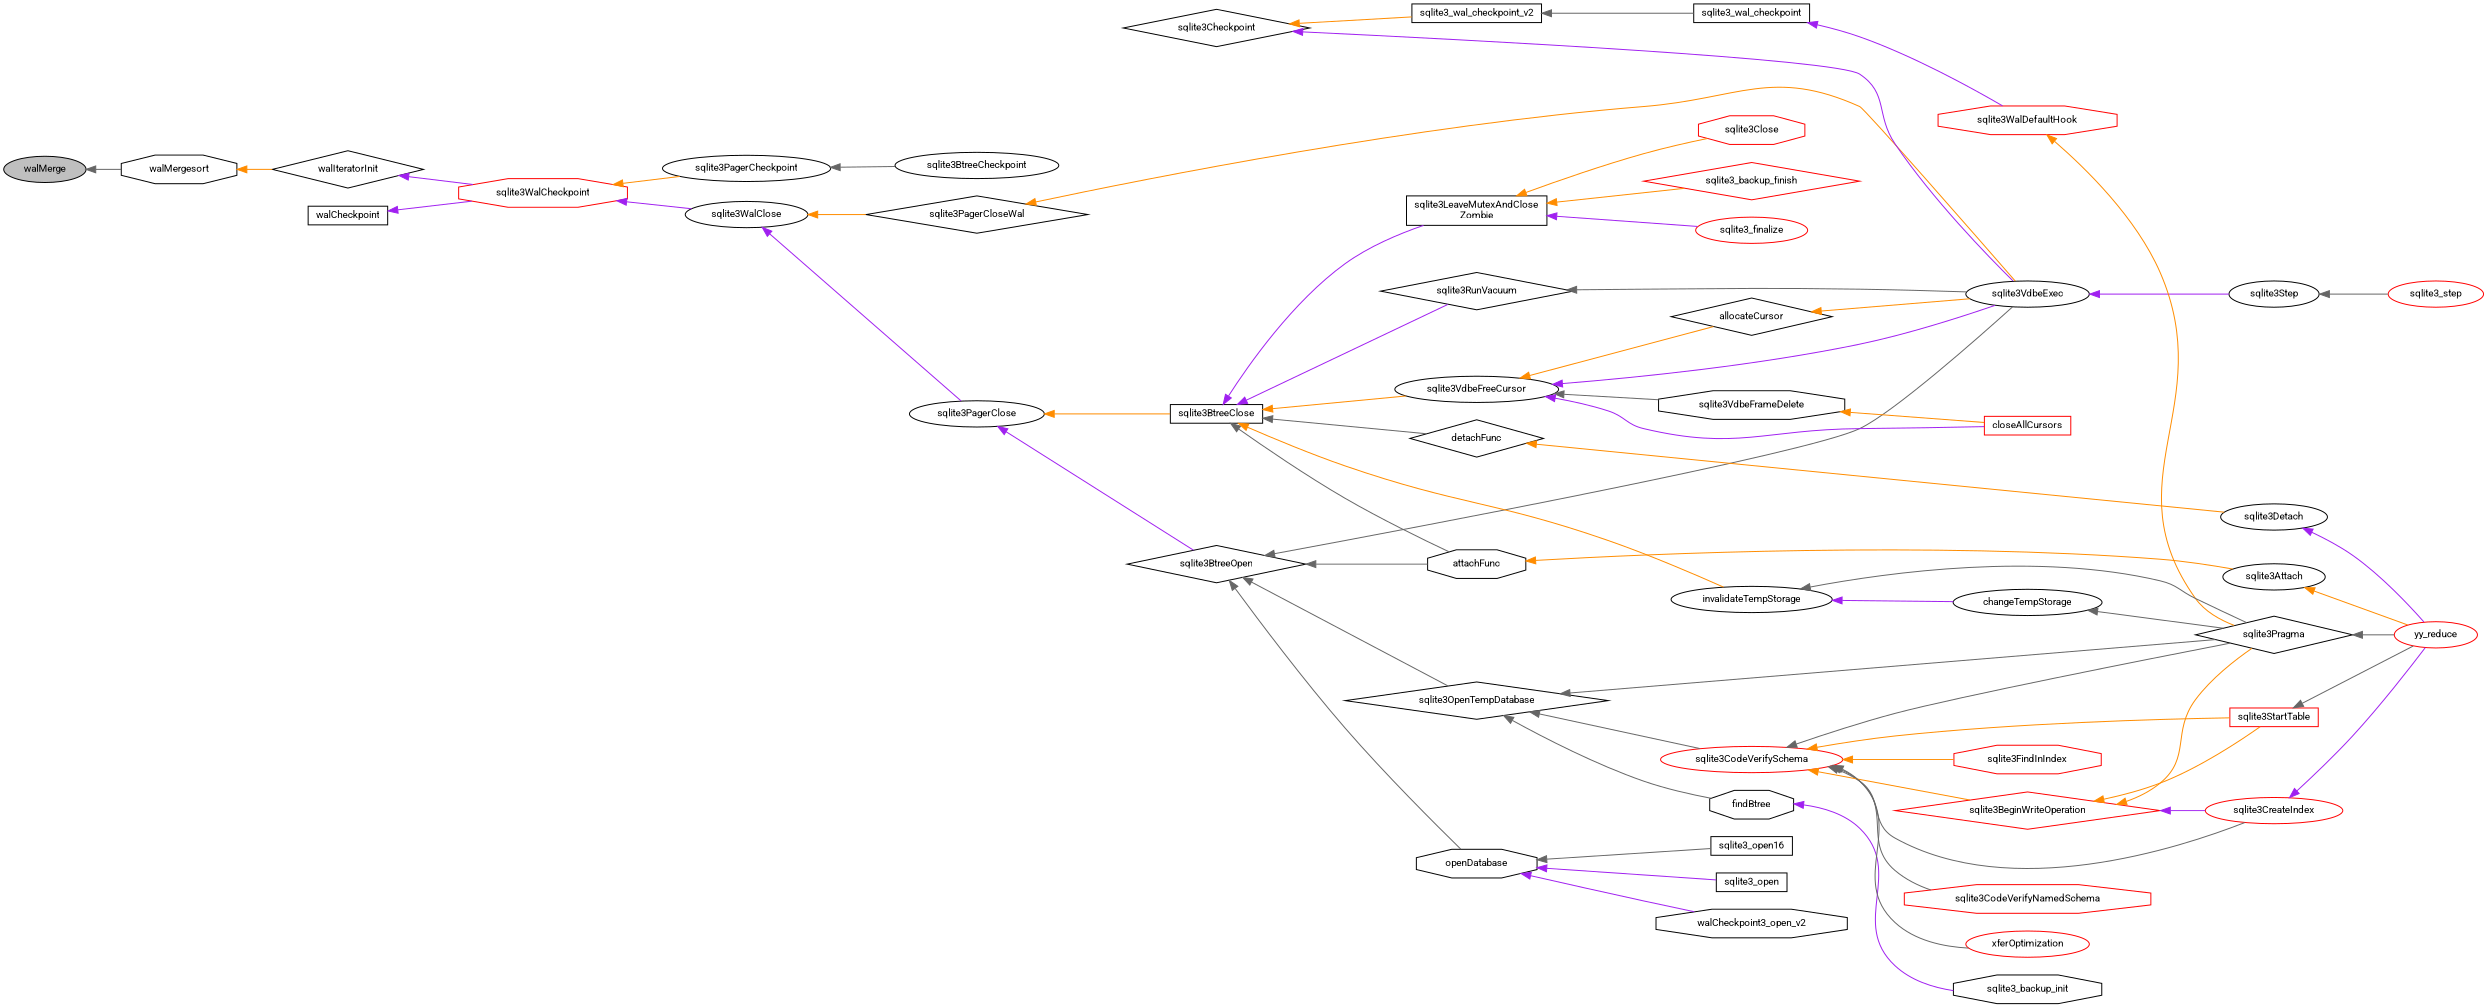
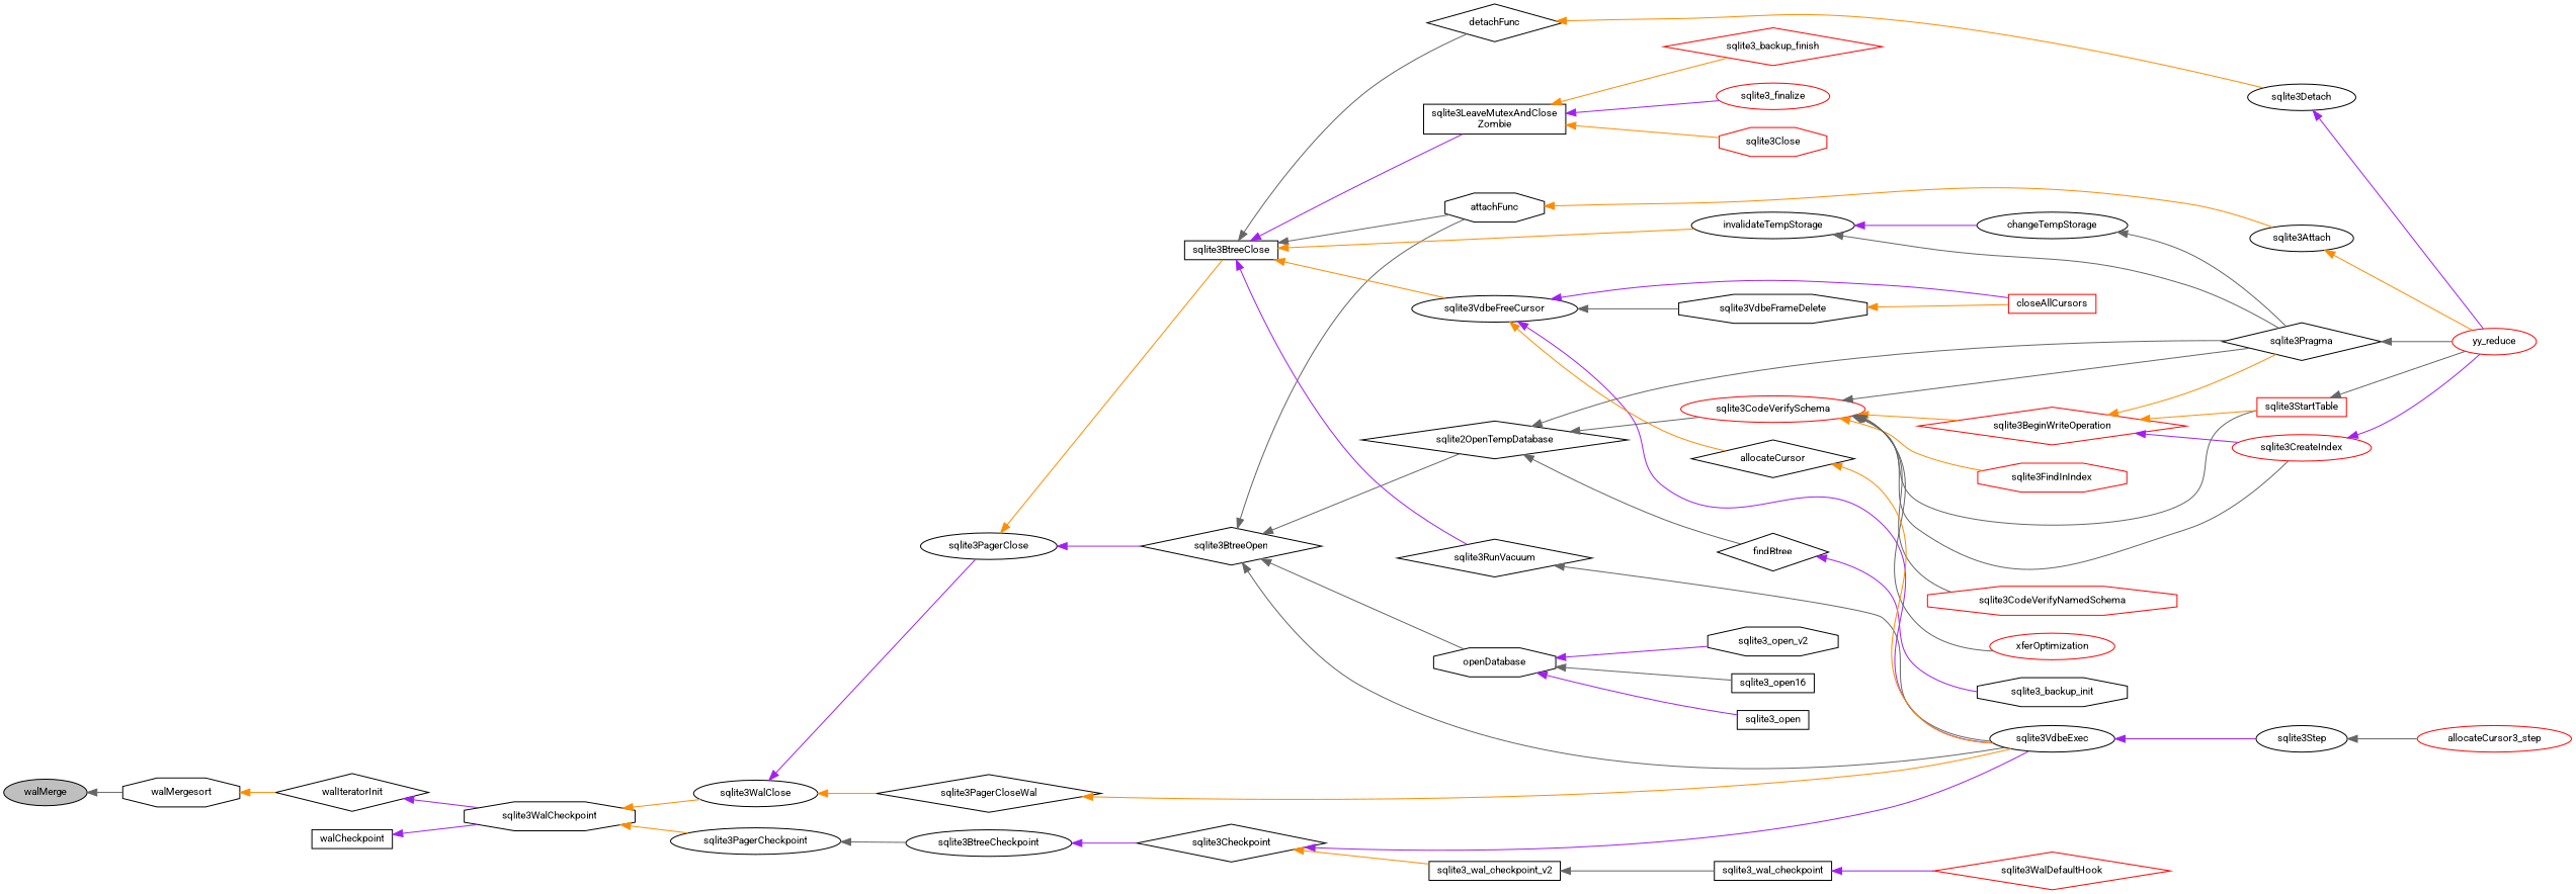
  digraph {
    fontname=Roboto
    rankdir=LR
    node [color=black fillcolor=white fontname=Roboto fontsize=10 shape=ellipse style=filled]
    edge [color=gray40 dir=back fontname=Roboto fontsize=10 labelfontname=FreeSans labelfontsize=10 style=solid]
    n1 [fillcolor=grey75 fontcolor=black height=0.2 label=walMerge width=0.4]
    n2 [height=0.2 label=walMergesort shape=octagon width=0.4]
    n3 [height=0.2 label=walIteratorInit shape=diamond width=0.4]
-   n4 [color=red height=0.2 label=sqlite3WalCheckpoint shape=octagon width=0.4]
+   n4 [height=0.2 label=sqlite3WalCheckpoint shape=octagon width=0.4]
    n5 [height=0.2 label=walCheckpoint shape=box width=0.4]
    n6 [height=0.2 label=sqlite3PagerCheckpoint width=0.4]
    n7 [height=0.2 label=sqlite3WalClose width=0.4]
    n8 [height=0.2 label=sqlite3BtreeCheckpoint width=0.4]
    n9 [height=0.2 label=sqlite3PagerClose width=0.4]
    n10 [height=0.2 label=sqlite3PagerCloseWal shape=diamond width=0.4]
    n11 [height=0.2 label=sqlite3Checkpoint shape=diamond width=0.4]
    n12 [height=0.2 label=sqlite3VdbeExec width=0.4]
    n13 [height=0.2 label=sqlite3_wal_checkpoint_v2 shape=box width=0.4]
    n14 [height=0.2 label=sqlite3Step width=0.4]
    n15 [height=0.2 label=sqlite3_wal_checkpoint shape=box width=0.4]
-   n16 [color=red height=0.2 label=sqlite3_step width=0.4]
-   n17 [color=red height=0.2 label=sqlite3WalDefaultHook shape=octagon width=0.4]
+   n16 [color=red height=0.2 label=allocateCursor3_step width=0.4]
+   n17 [color=red height=0.2 label=sqlite3WalDefaultHook shape=diamond width=0.4]
    n18 [height=0.2 label=sqlite3Pragma shape=diamond width=0.4]
    n19 [color=red height=0.2 label=yy_reduce width=0.4]
    n20 [height=0.2 label=sqlite3BtreeOpen shape=diamond width=0.4]
    n21 [height=0.2 label=sqlite3BtreeClose shape=box width=0.4]
    n22 [height=0.2 label=attachFunc shape=octagon width=0.4]
-   n23 [height=0.2 label=sqlite3OpenTempDatabase shape=diamond width=0.4]
+   n23 [height=0.2 label=sqlite2OpenTempDatabase shape=diamond width=0.4]
    n24 [height=0.2 label=openDatabase shape=octagon width=0.4]
    n25 [height=0.2 label=sqlite3VdbeFreeCursor width=0.4]
    n26 [height=0.2 label=detachFunc shape=diamond width=0.4]
    n27 [height=0.2 label=invalidateTempStorage width=0.4]
    n28 [height=0.2 label=sqlite3RunVacuum shape=diamond width=0.4]
    n29 [height=0.2 label="sqlite3LeaveMutexAndClose\lZombie" shape=box width=0.4]
    n30 [height=0.2 label=sqlite3Attach width=0.4]
-   n31 [height=0.2 label=findBtree shape=octagon width=0.4]
+   n31 [height=0.2 label=findBtree shape=diamond width=0.4]
    n32 [color=red height=0.2 label=sqlite3CodeVerifySchema width=0.4]
    n33 [height=0.2 label=sqlite3_open shape=box width=0.4]
-   n34 [height=0.2 label=walCheckpoint3_open_v2 shape=octagon width=0.4]
+   n34 [height=0.2 label=sqlite3_open_v2 shape=octagon width=0.4]
    n35 [height=0.2 label=sqlite3_open16 shape=box width=0.4]
    n36 [height=0.2 label=sqlite3_backup_init shape=octagon width=0.4]
    n37 [color=red height=0.2 label=sqlite3FindInIndex shape=octagon width=0.4]
    n38 [color=red height=0.2 label=sqlite3StartTable shape=box width=0.4]
    n39 [color=red height=0.2 label=sqlite3CreateIndex width=0.4]
    n40 [color=red height=0.2 label=sqlite3CodeVerifyNamedSchema shape=octagon width=0.4]
    n41 [color=red height=0.2 label=sqlite3BeginWriteOperation shape=diamond width=0.4]
    n42 [color=red height=0.2 label=xferOptimization width=0.4]
    n43 [height=0.2 label=sqlite3VdbeFrameDelete shape=octagon width=0.4]
    n44 [color=red height=0.2 label=closeAllCursors shape=box width=0.4]
    n45 [height=0.2 label=allocateCursor shape=diamond width=0.4]
    n46 [height=0.2 label=sqlite3Detach width=0.4]
    n47 [height=0.2 label=changeTempStorage width=0.4]
    n48 [color=red height=0.2 label=sqlite3_backup_finish shape=diamond width=0.4]
    n49 [color=red height=0.2 label=sqlite3_finalize width=0.4]
    n50 [color=red height=0.2 label=sqlite3Close shape=octagon width=0.4]
    n1 -> n2
    n2 -> n3 [color=darkorange]
    n3 -> n4 [color=purple]
    n4 -> n6 [color=darkorange]
-   n4 -> n7 [color=purple]
+   n4 -> n7 [color=darkorange]
    n5 -> n4 [color=purple]
    n6 -> n8
    n7 -> n9 [color=purple]
    n7 -> n10 [color=darkorange]
+   n8 -> n11 [color=purple]
    n9 -> n20 [color=purple]
    n9 -> n21 [color=darkorange]
    n10 -> n12 [color=darkorange]
    n11 -> n12 [color=purple]
    n11 -> n13 [color=darkorange]
    n12 -> n14 [color=purple]
    n13 -> n15
    n14 -> n16
    n15 -> n17 [color=purple]
-   n17 -> n18 [color=darkorange]
    n18 -> n19
    n20 -> n12
    n20 -> n22
    n20 -> n23
    n20 -> n24
    n21 -> n22
    n21 -> n25 [color=darkorange]
    n21 -> n26
    n21 -> n27 [color=darkorange]
    n21 -> n28 [color=purple]
    n21 -> n29 [color=purple]
    n22 -> n30 [color=darkorange]
    n23 -> n18
    n23 -> n31
    n23 -> n32
    n24 -> n33 [color=purple]
    n24 -> n34 [color=purple]
    n24 -> n35
    n25 -> n12 [color=purple]
    n25 -> n43
    n25 -> n44 [color=purple]
    n25 -> n45 [color=darkorange]
    n26 -> n46 [color=darkorange]
    n27 -> n18
    n27 -> n47 [color=purple]
    n28 -> n12
    n29 -> n48 [color=darkorange]
    n29 -> n49 [color=purple]
    n29 -> n50 [color=darkorange]
    n30 -> n19 [color=darkorange]
    n31 -> n36 [color=purple]
    n32 -> n18
    n32 -> n37 [color=darkorange]
-   n32 -> n38 [color=darkorange]
+   n32 -> n38
    n32 -> n39
    n32 -> n40
    n32 -> n41 [color=darkorange]
    n32 -> n42
    n38 -> n19
    n39 -> n19 [color=purple]
    n41 -> n18 [color=darkorange]
    n41 -> n38 [color=darkorange]
    n41 -> n39 [color=purple]
    n43 -> n44 [color=darkorange]
    n45 -> n12 [color=darkorange]
    n46 -> n19 [color=purple]
    n47 -> n18
  }
